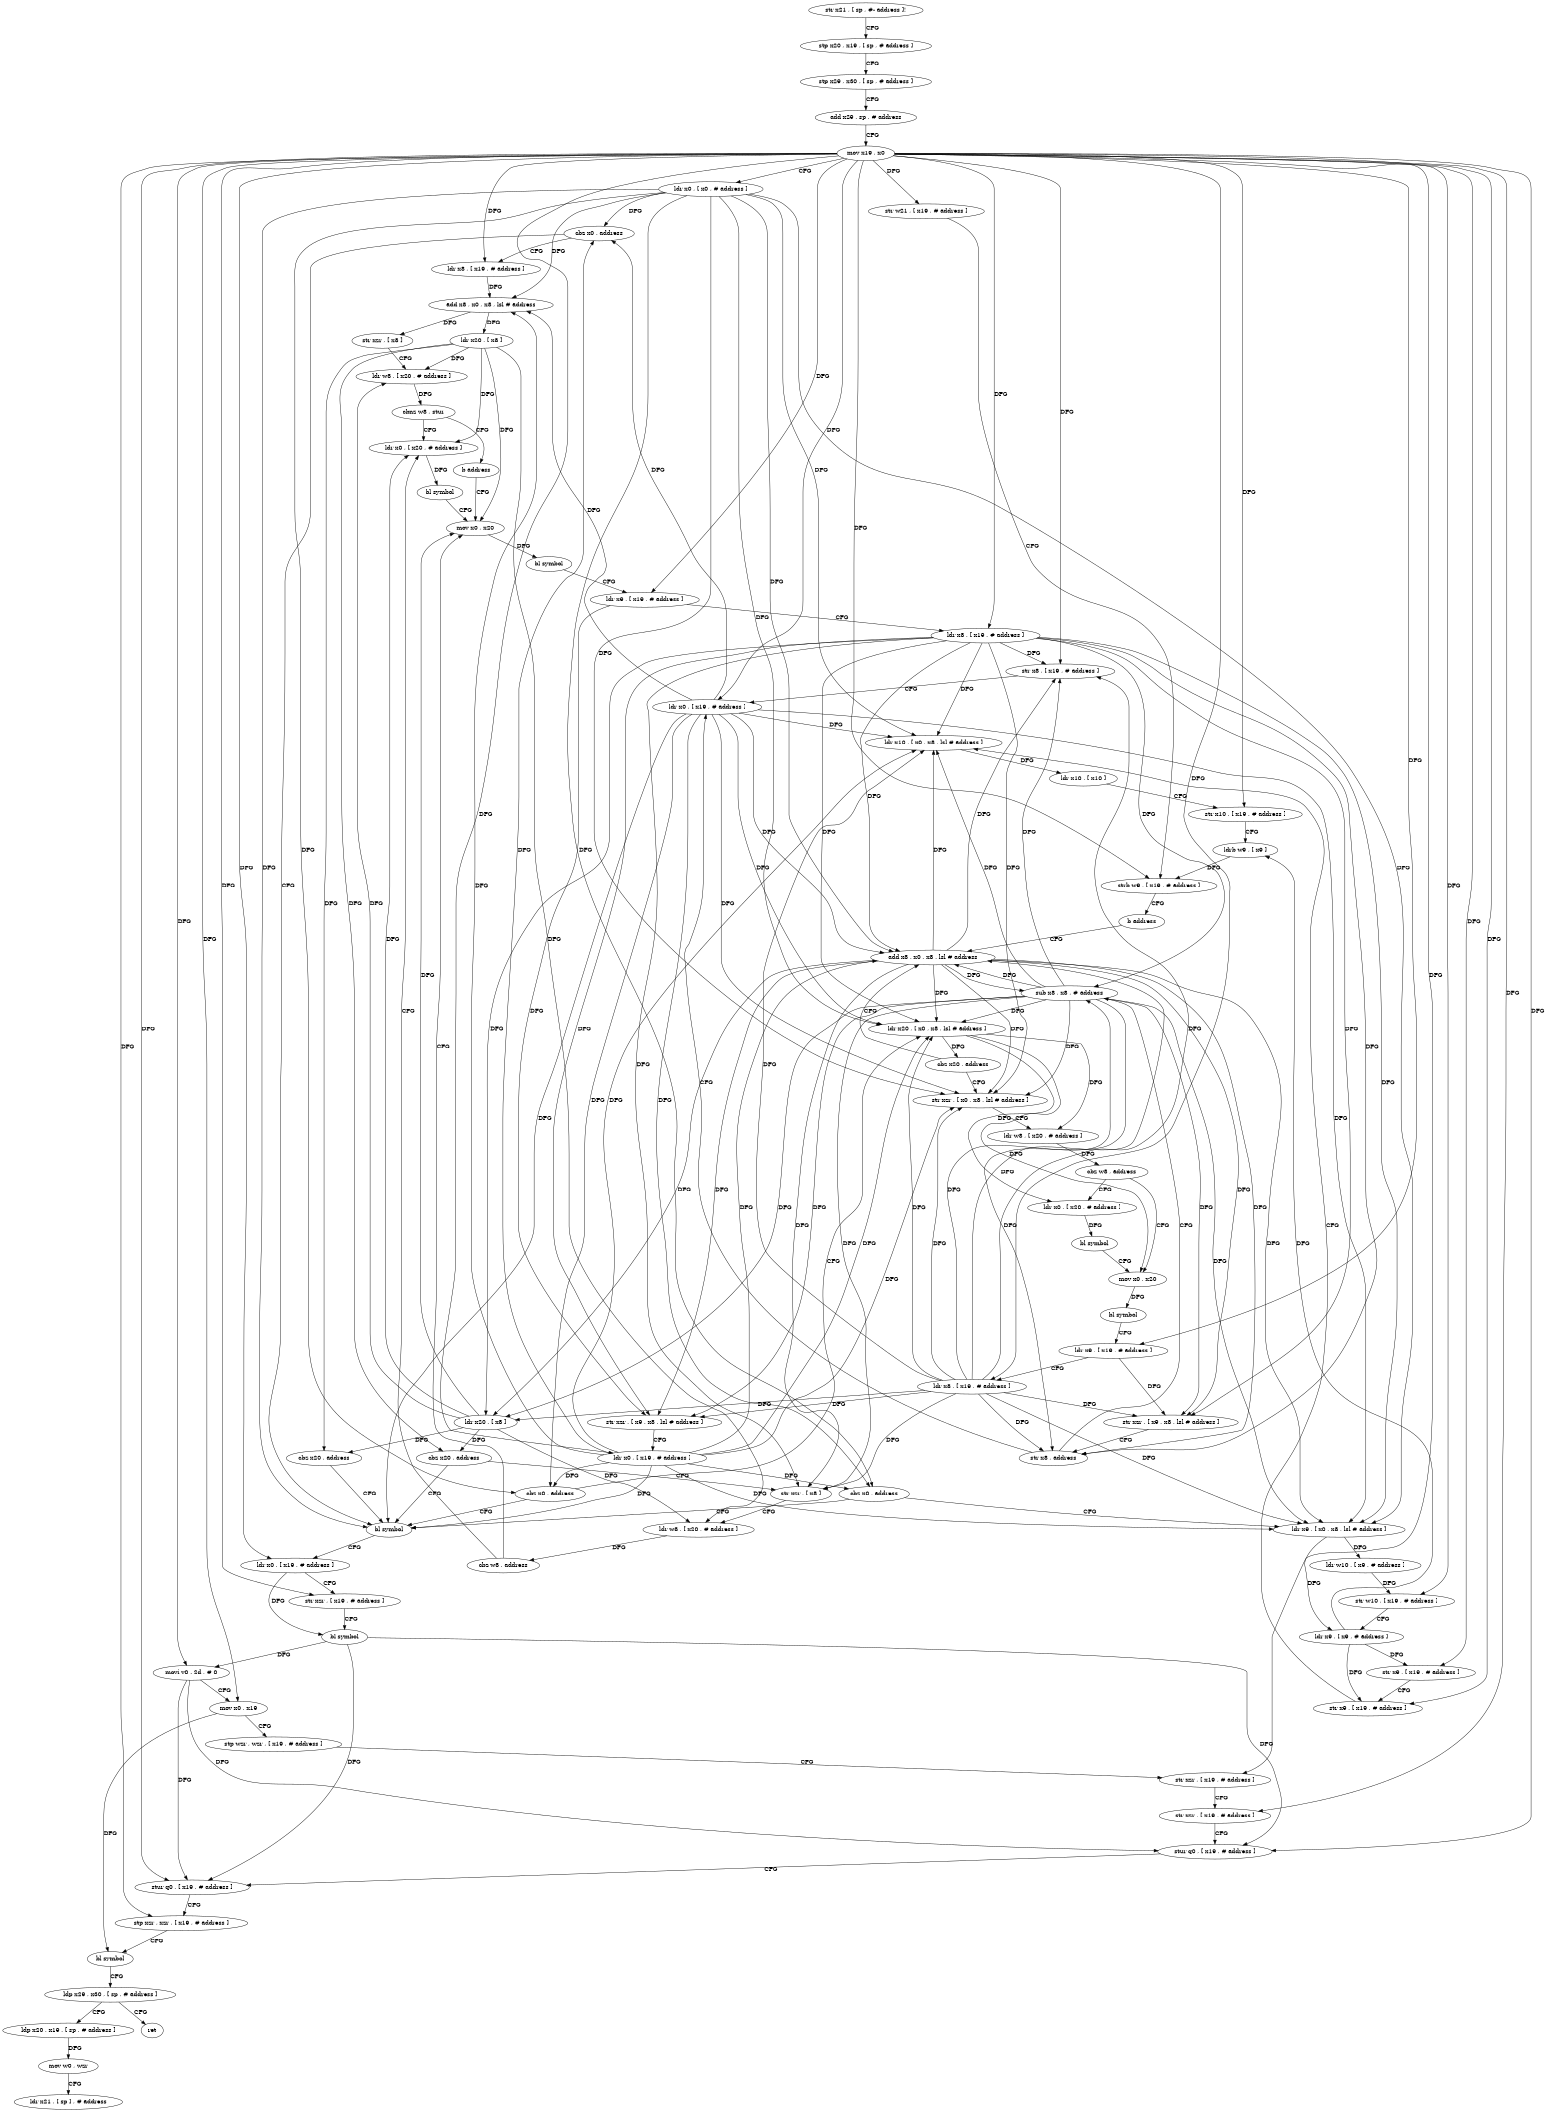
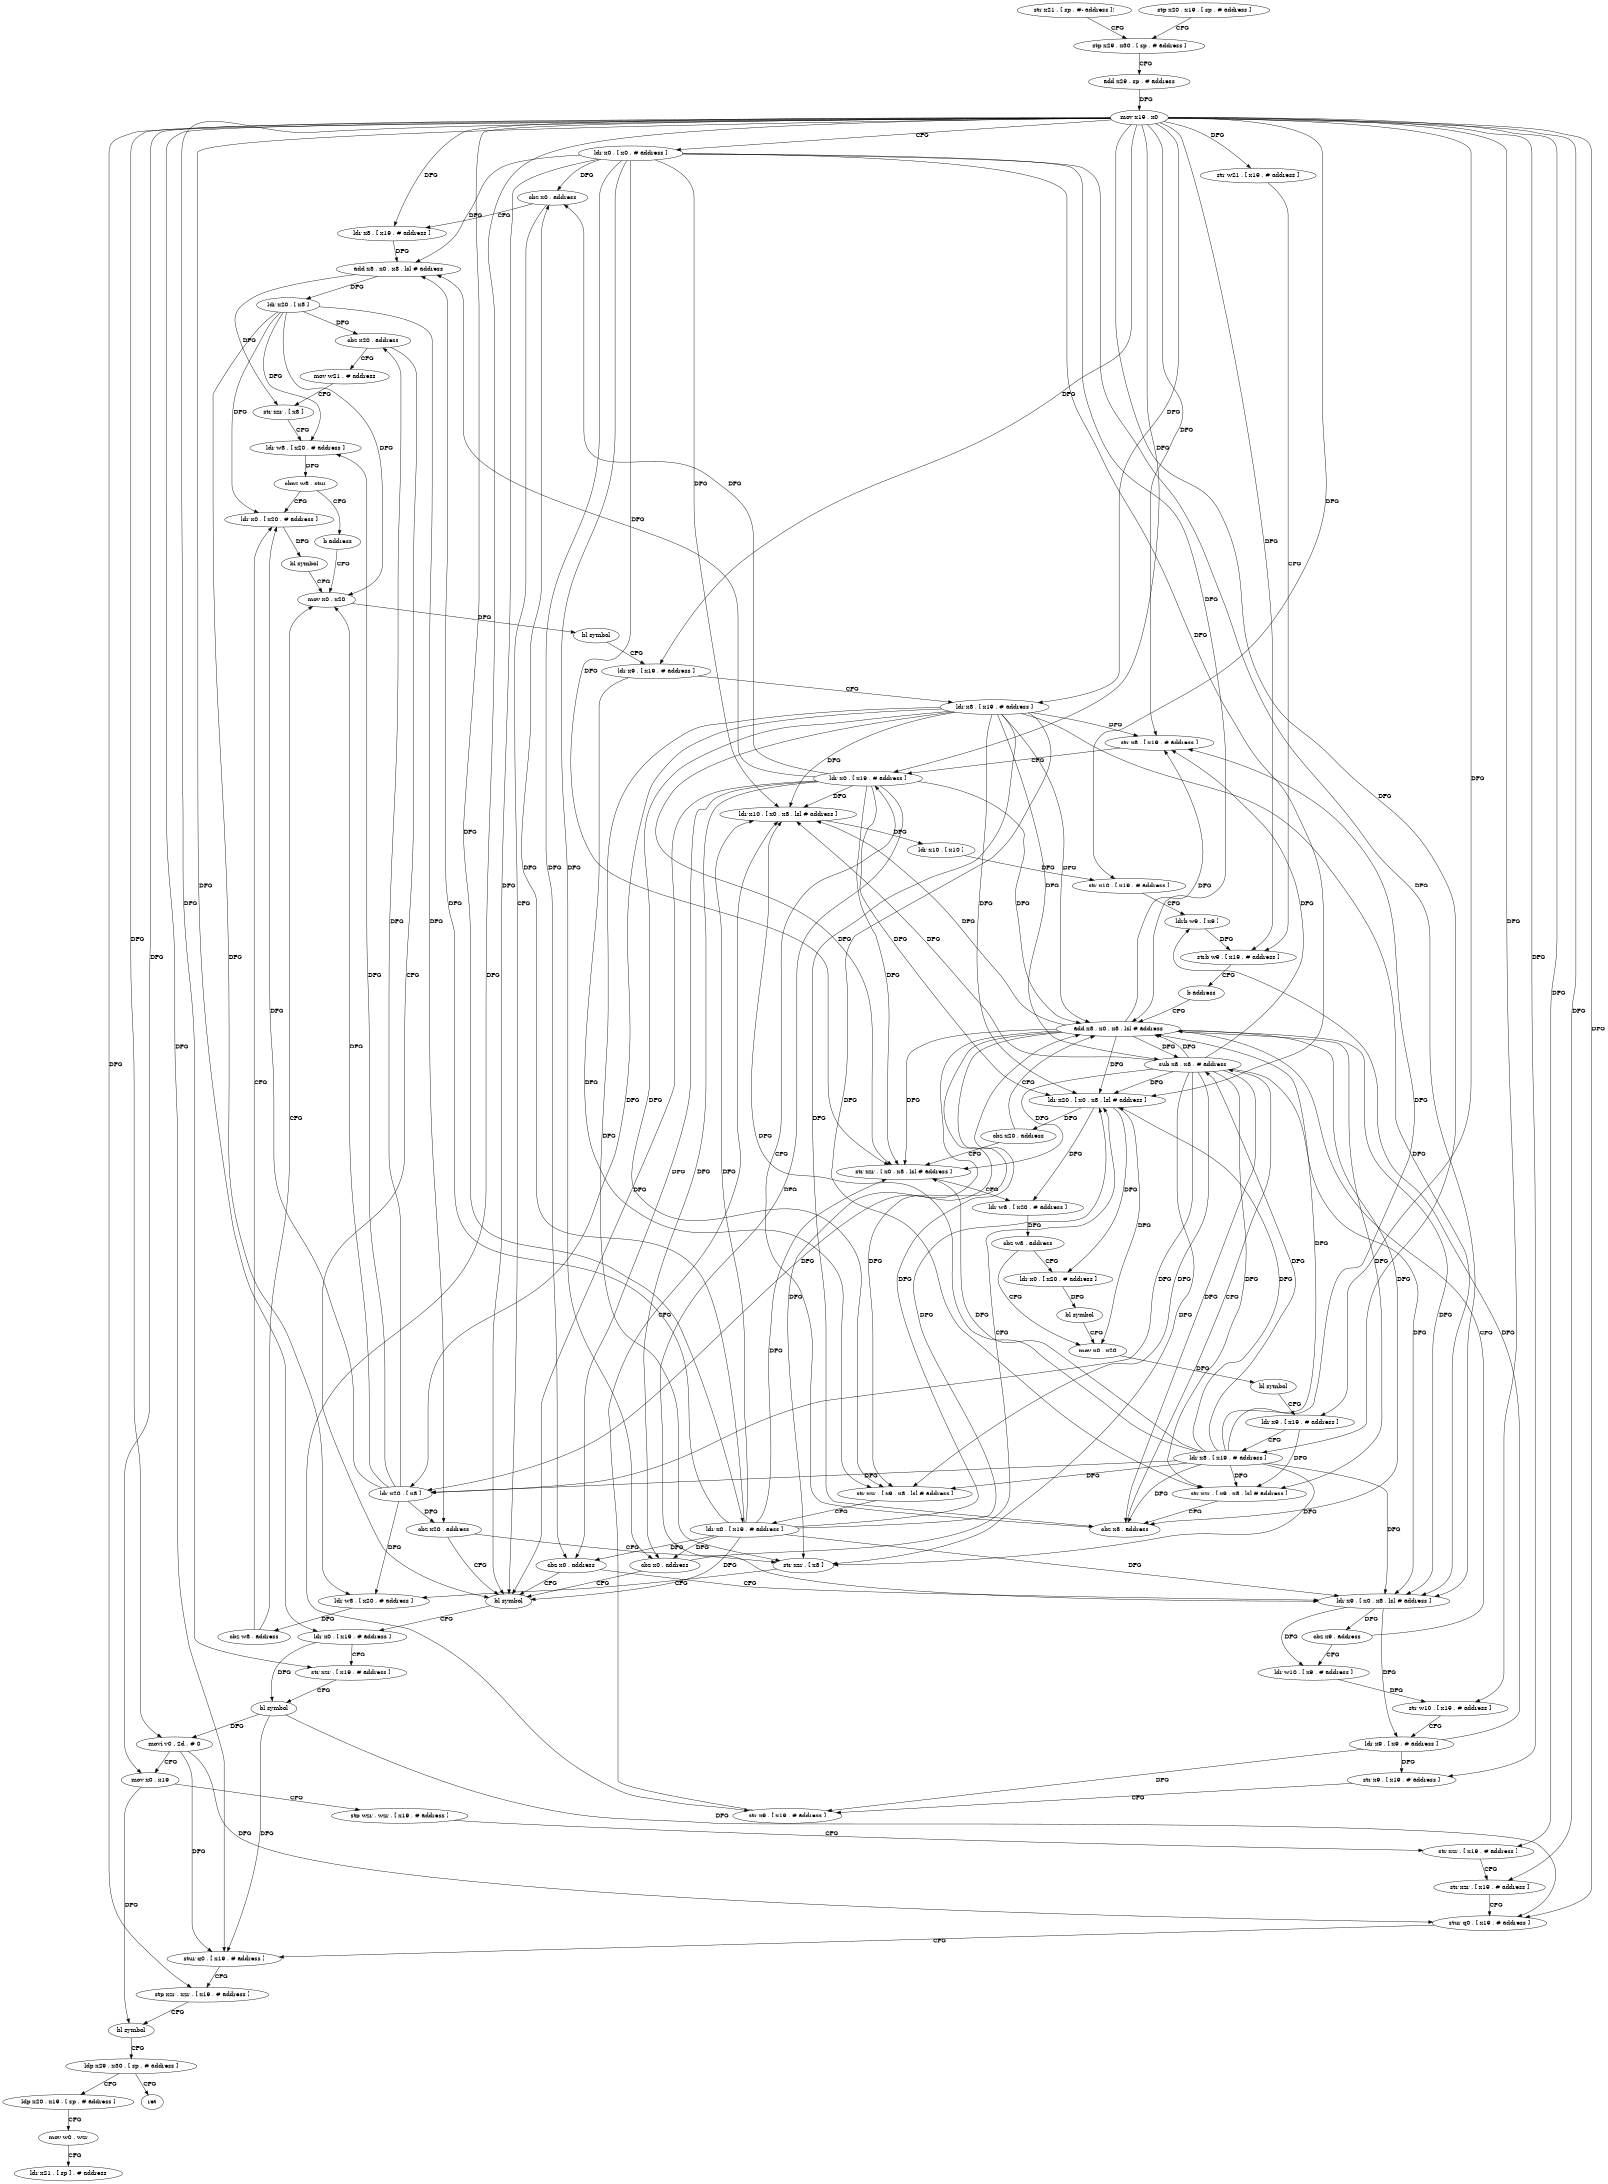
  digraph {
    n1 [label="str x21 , [ sp , #- address ]!"]
    n2 [label="stp x20 , x19 , [ sp , # address ]"]
    n3 [label="stp x29 , x30 , [ sp , # address ]"]
    n4 [label="add x29 , sp , # address"]
    n5 [label="mov x19 , x0"]
    n6 [label="ldr x0 , [ x0 , # address ]"]
    n7 [label="ldr x8 , [ x19 , # address ]"]
    n8 [label="ldr x0 , [ x19 , # address ]"]
    n9 [label="str xzr , [ x19 , # address ]"]
    n10 [label="mov x0 , x19"]
    n11 [label="str xzr , [ x19 , # address ]"]
    n12 [label="str xzr , [ x19 , # address ]"]
    n13 [label="stur q0 , [ x19 , # address ]"]
    n14 [label="stur q0 , [ x19 , # address ]"]
    n15 [label="stp xzr , xzr , [ x19 , # address ]"]
    n16 [label="ldr x9 , [ x19 , # address ]"]
    n17 [label="ldr x8 , [ x19 , # address ]"]
    n18 [label="ldr x0 , [ x19 , # address ]"]
    n19 [label="ldr x9 , [ x19 , # address ]"]
    n20 [label="ldr x8 , [ x19 , # address ]"]
    n21 [label="ldr x0 , [ x19 , # address ]"]
    n22 [label="str x8 , [ x19 , # address ]"]
    n23 [label="str w10 , [ x19 , # address ]"]
    n24 [label="str x9 , [ x19 , # address ]"]
    n25 [label="str x9 , [ x19 , # address ]"]
    n26 [label="str x10 , [ x19 , # address ]"]
    n27 [label="str w21 , [ x19 , # address ]"]
    n28 [label="strb w9 , [ x19 , # address ]"]
    n29 [label="movi v0 . 2d , # 0"]
    n30 [label="cbz x0 , address"]
    n31 [label="bl symbol"]
    n32 [label="add x8 , x0 , x8 , lsl # address"]
    n33 [label="ldr x20 , [ x0 , x8 , lsl # address ]"]
    n34 [label="add x8 , x0 , x8 , lsl # address"]
    n35 [label="str xzr , [ x0 , x8 , lsl # address ]"]
    n36 [label="cbz x0 , address"]
    n37 [label="cbz x0 , address"]
    n38 [label="ldr x9 , [ x0 , x8 , lsl # address ]"]
    n39 [label="ldr x10 , [ x0 , x8 , lsl # address ]"]
    n40 [label="bl symbol"]
    n41 [label="stp wzr , wzr , [ x19 , # address ]"]
    n42 [label="bl symbol"]
    n43 [label="str xzr , [ x9 , x8 , lsl # address ]"]
    n44 [label="ldr x20 , [ x8 ]"]
    n45 [label="str xzr , [ x8 ]"]
    n46 [label="str xzr , [ x9 , x8 , lsl # address ]"]
-   n47 [label="str x8 , address"]
+   n47 [label="cbz x8 , address"]
    n48 [label="sub x8 , x8 , # address"]
    n49 [label="ldr x9 , [ x9 , # address ]"]
    n50 [label="ldrb w9 , [ x9 ]"]
    n51 [label="b address"]
    n52 [label="ldr x20 , [ x8 ]"]
    n53 [label="str xzr , [ x8 ]"]
    n54 [label="cbz x20 , address"]
    n55 [label="ldr w8 , [ x20 , # address ]"]
    n56 [label="mov x0 , x20"]
    n57 [label="ldr x0 , [ x20 , # address ]"]
+   n58 [label="cbz x9 , address"]
    n59 [label="ldr w10 , [ x9 , # address ]"]
    n60 [label="ldr x10 , [ x10 ]"]
    n61 [label="ldp x29 , x30 , [ sp , # address ]"]
    n62 [label="ldp x20 , x19 , [ sp , # address ]"]
    n63 [label=ret]
    n64 [label="mov w0 , wzr"]
    n65 [label="ldr x21 , [ sp ] , # address"]
    n66 [label="cbz x20 , address"]
    n67 [label="ldr w8 , [ x20 , # address ]"]
    n68 [label="ldr x0 , [ x20 , # address ]"]
    n69 [label="mov x0 , x20"]
    n70 [label="cbz x20 , address"]
    n71 [label="ldr w8 , [ x20 , # address ]"]
+   n72 [label="mov w21 , # address"]
    n73 [label="cbnz w8 , stur"]
    n74 [label="bl symbol"]
    n75 [label="bl symbol"]
    n76 [label="cbz w8 , address"]
    n77 [label="b address"]
    n78 [label="cbz w8 , address"]
    n79 [label="bl symbol"]
    n80 [label="bl symbol"]
-   n1 -> n2 [label=CFG]
+   n1 -> n3 [label=CFG]
    n2 -> n3 [label=CFG]
    n3 -> n4 [label=CFG]
-   n4 -> n5 [label=CFG]
+   n4 -> n5 [label=DFG]
    n5 -> n6 [label=CFG]
    n5 -> n7 [label=DFG]
    n5 -> n8 [label=DFG]
    n5 -> n9 [label=DFG]
    n5 -> n10 [label=DFG]
    n5 -> n11 [label=DFG]
    n5 -> n12 [label=DFG]
    n5 -> n13 [label=DFG]
    n5 -> n14 [label=DFG]
    n5 -> n15 [label=DFG]
    n5 -> n16 [label=DFG]
    n5 -> n17 [label=DFG]
    n5 -> n18 [label=DFG]
    n5 -> n19 [label=DFG]
    n5 -> n20 [label=DFG]
    n5 -> n21 [label=DFG]
    n5 -> n22 [label=DFG]
    n5 -> n23 [label=DFG]
    n5 -> n24 [label=DFG]
    n5 -> n25 [label=DFG]
    n5 -> n26 [label=DFG]
    n5 -> n27 [label=DFG]
    n5 -> n28 [label=DFG]
    n5 -> n29 [label=DFG]
    n6 -> n30 [label=DFG]
    n6 -> n31 [label=DFG]
    n6 -> n32 [label=DFG]
    n6 -> n33 [label=DFG]
    n6 -> n34 [label=DFG]
    n6 -> n35 [label=DFG]
    n6 -> n36 [label=DFG]
    n6 -> n37 [label=DFG]
    n6 -> n38 [label=DFG]
    n6 -> n39 [label=DFG]
    n7 -> n32 [label=DFG]
    n8 -> n9 [label=CFG]
    n8 -> n40 [label=DFG]
    n9 -> n40 [label=CFG]
    n10 -> n41 [label=CFG]
    n10 -> n42 [label=DFG]
    n11 -> n12 [label=CFG]
    n12 -> n13 [label=CFG]
    n13 -> n14 [label=CFG]
    n14 -> n15 [label=CFG]
    n15 -> n42 [label=CFG]
    n16 -> n17 [label=CFG]
    n16 -> n43 [label=DFG]
    n17 -> n22 [label=DFG]
    n17 -> n33 [label=DFG]
    n17 -> n34 [label=DFG]
    n17 -> n35 [label=DFG]
    n17 -> n38 [label=DFG]
    n17 -> n39 [label=DFG]
    n17 -> n43 [label=DFG]
    n17 -> n44 [label=DFG]
    n17 -> n45 [label=DFG]
    n17 -> n46 [label=DFG]
    n17 -> n47 [label=DFG]
    n17 -> n48 [label=DFG]
    n18 -> n30 [label=DFG]
    n18 -> n31 [label=DFG]
    n18 -> n32 [label=DFG]
    n18 -> n33 [label=DFG]
    n18 -> n34 [label=DFG]
    n18 -> n35 [label=DFG]
    n18 -> n36 [label=DFG]
    n18 -> n37 [label=DFG]
    n18 -> n38 [label=DFG]
    n18 -> n39 [label=DFG]
    n19 -> n20 [label=CFG]
    n19 -> n46 [label=DFG]
    n20 -> n22 [label=DFG]
    n20 -> n33 [label=DFG]
    n20 -> n34 [label=DFG]
    n20 -> n35 [label=DFG]
    n20 -> n38 [label=DFG]
    n20 -> n39 [label=DFG]
    n20 -> n43 [label=DFG]
    n20 -> n44 [label=DFG]
    n20 -> n45 [label=DFG]
    n20 -> n46 [label=DFG]
    n20 -> n47 [label=DFG]
    n20 -> n48 [label=DFG]
    n21 -> n30 [label=DFG]
    n21 -> n31 [label=DFG]
    n21 -> n32 [label=DFG]
    n21 -> n33 [label=DFG]
    n21 -> n34 [label=DFG]
    n21 -> n35 [label=DFG]
    n21 -> n36 [label=DFG]
    n21 -> n37 [label=DFG]
    n21 -> n38 [label=DFG]
    n21 -> n39 [label=DFG]
    n22 -> n21 [label=CFG]
    n23 -> n49 [label=CFG]
    n24 -> n25 [label=CFG]
    n25 -> n39 [label=CFG]
    n26 -> n50 [label=CFG]
    n27 -> n28 [label=CFG]
    n28 -> n51 [label=CFG]
    n29 -> n10 [label=CFG]
    n29 -> n13 [label=DFG]
    n29 -> n14 [label=DFG]
    n30 -> n7 [label=CFG]
    n30 -> n31 [label=CFG]
    n31 -> n8 [label=CFG]
    n32 -> n52 [label=DFG]
    n32 -> n53 [label=DFG]
    n33 -> n54 [label=DFG]
    n33 -> n55 [label=DFG]
    n33 -> n56 [label=DFG]
    n33 -> n57 [label=DFG]
    n34 -> n22 [label=DFG]
    n34 -> n33 [label=DFG]
    n34 -> n35 [label=DFG]
    n34 -> n38 [label=DFG]
    n34 -> n39 [label=DFG]
    n34 -> n43 [label=DFG]
    n34 -> n44 [label=DFG]
    n34 -> n45 [label=DFG]
    n34 -> n46 [label=DFG]
    n34 -> n47 [label=DFG]
    n34 -> n48 [label=DFG]
    n35 -> n55 [label=CFG]
    n36 -> n31 [label=CFG]
    n36 -> n33 [label=CFG]
    n37 -> n31 [label=CFG]
    n37 -> n38 [label=CFG]
    n38 -> n49 [label=DFG]
+   n38 -> n58 [label=DFG]
    n38 -> n59 [label=DFG]
    n39 -> n60 [label=DFG]
    n40 -> n13 [label=DFG]
    n40 -> n14 [label=DFG]
    n40 -> n29 [label=DFG]
    n41 -> n11 [label=CFG]
    n42 -> n61 [label=CFG]
    n43 -> n18 [label=CFG]
    n44 -> n66 [label=DFG]
    n44 -> n67 [label=DFG]
    n44 -> n68 [label=DFG]
    n44 -> n69 [label=DFG]
    n44 -> n70 [label=DFG]
    n44 -> n71 [label=DFG]
    n45 -> n71 [label=CFG]
    n46 -> n47 [label=CFG]
    n47 -> n21 [label=CFG]
    n47 -> n48 [label=CFG]
    n48 -> n22 [label=DFG]
    n48 -> n33 [label=DFG]
    n48 -> n34 [label=DFG]
    n48 -> n35 [label=DFG]
    n48 -> n38 [label=DFG]
    n48 -> n39 [label=DFG]
    n48 -> n43 [label=DFG]
    n48 -> n44 [label=DFG]
    n48 -> n45 [label=DFG]
    n48 -> n46 [label=DFG]
    n48 -> n47 [label=DFG]
    n49 -> n24 [label=DFG]
    n49 -> n25 [label=DFG]
    n49 -> n50 [label=DFG]
    n50 -> n28 [label=DFG]
    n51 -> n34 [label=CFG]
    n52 -> n66 [label=DFG]
    n52 -> n67 [label=DFG]
    n52 -> n68 [label=DFG]
    n52 -> n69 [label=DFG]
    n52 -> n70 [label=DFG]
    n52 -> n71 [label=DFG]
    n53 -> n67 [label=CFG]
    n54 -> n34 [label=CFG]
    n54 -> n35 [label=CFG]
    n55 -> n78 [label=DFG]
    n56 -> n79 [label=DFG]
    n57 -> n80 [label=DFG]
+   n58 -> n34 [label=CFG]
+   n58 -> n59 [label=CFG]
    n59 -> n23 [label=DFG]
-   n60 -> n26 [label=CFG]
+   n60 -> n26 [label=DFG]
    n61 -> n62 [label=CFG]
    n61 -> n63 [label=CFG]
-   n62 -> n64 [label=DFG]
+   n62 -> n64 [label=CFG]
    n64 -> n65 [label=CFG]
    n66 -> n31 [label=CFG]
+   n66 -> n72 [label=CFG]
    n67 -> n73 [label=DFG]
    n68 -> n74 [label=DFG]
    n69 -> n75 [label=DFG]
    n70 -> n31 [label=CFG]
    n70 -> n45 [label=CFG]
    n71 -> n76 [label=DFG]
+   n72 -> n53 [label=CFG]
    n73 -> n68 [label=CFG]
    n73 -> n77 [label=CFG]
    n74 -> n69 [label=CFG]
    n75 -> n16 [label=CFG]
    n76 -> n68 [label=CFG]
    n76 -> n69 [label=CFG]
    n77 -> n69 [label=CFG]
    n78 -> n56 [label=CFG]
    n78 -> n57 [label=CFG]
    n79 -> n19 [label=CFG]
    n80 -> n56 [label=CFG]
  }
